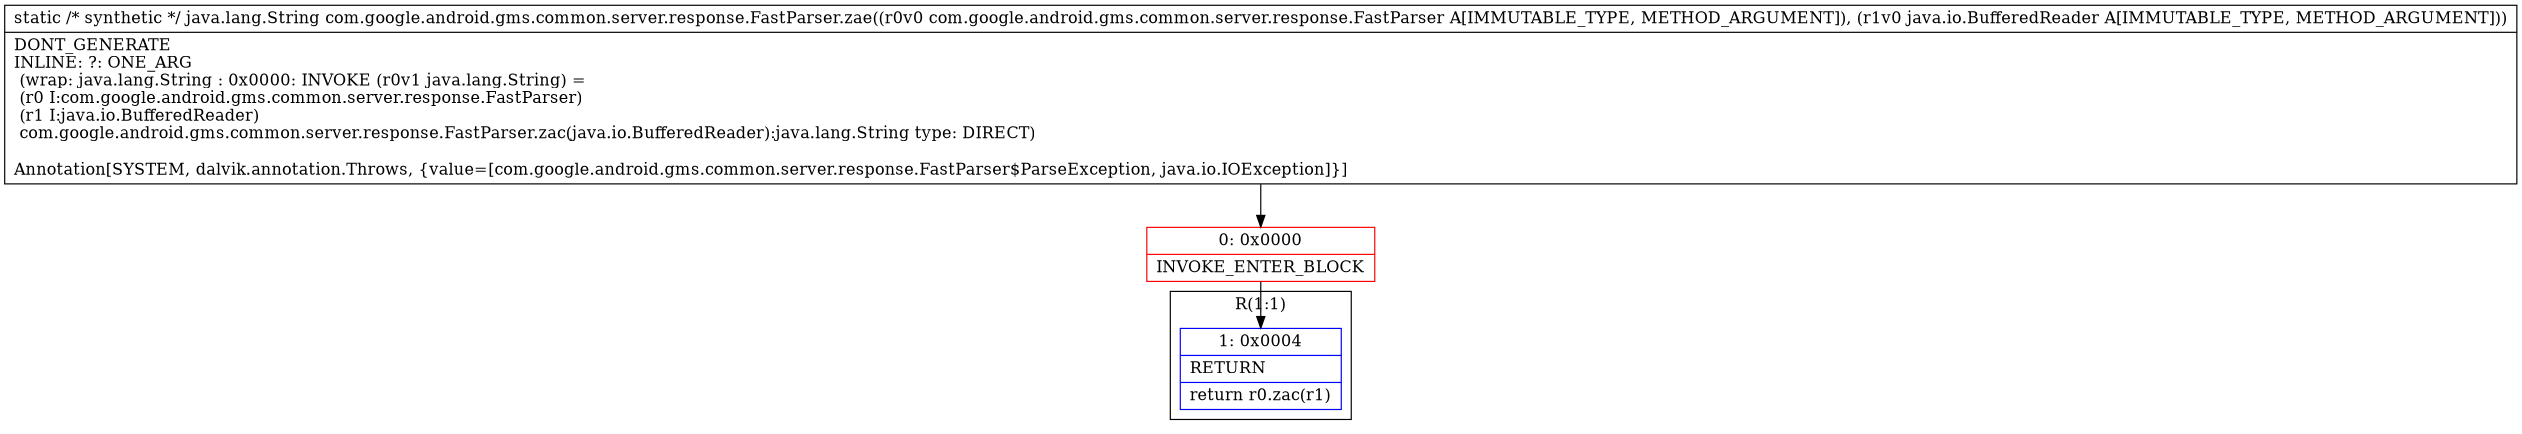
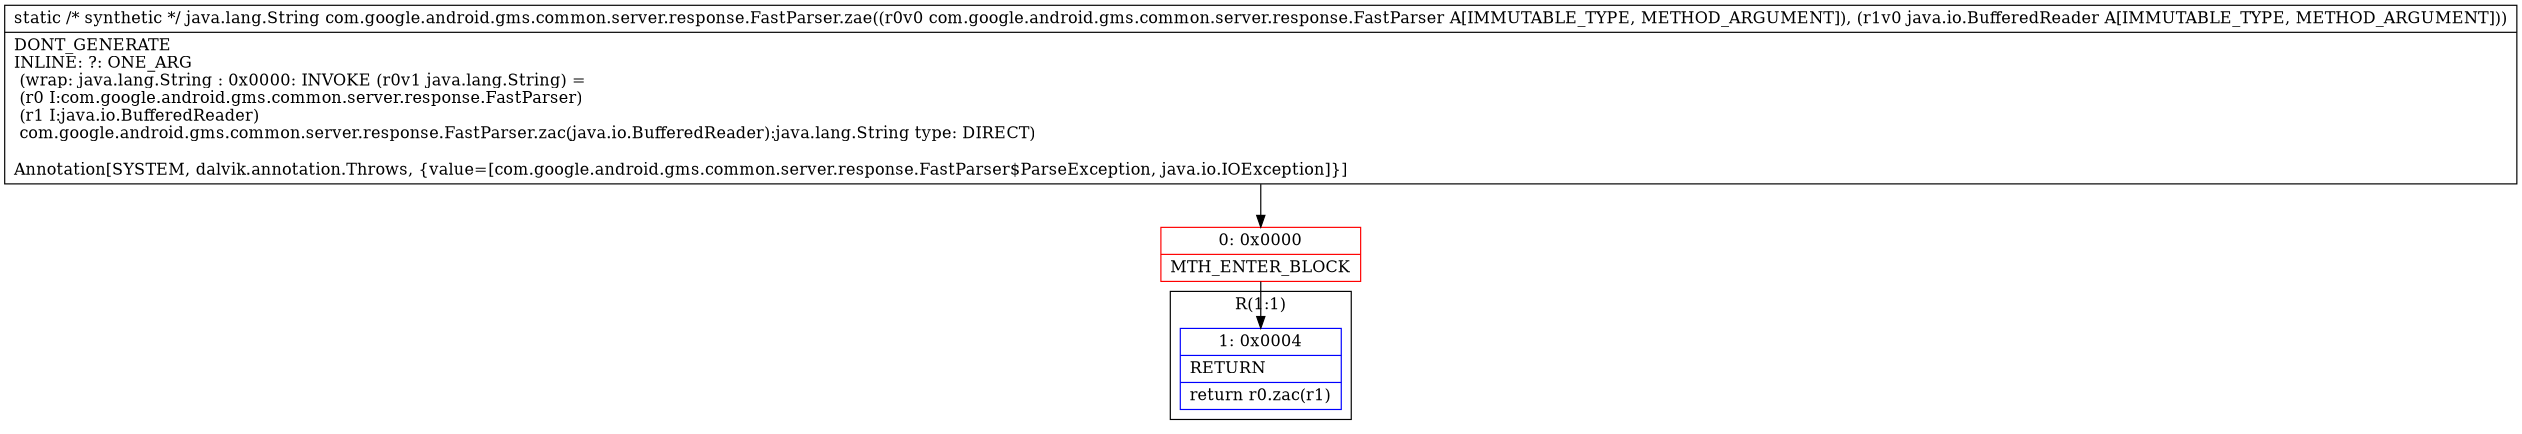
  digraph {
    node [shape=record]
    n1 [color=blue label="{1\:\ 0x0004|RETURN\l|return r0.zac(r1)\l}"]
-   n2 [color=red label="{0\:\ 0x0000|INVOKE_ENTER_BLOCK\l}"]
+   n2 [color=red label="{0\:\ 0x0000|MTH_ENTER_BLOCK\l}"]
    n3 [label="{static \/* synthetic *\/ java.lang.String com.google.android.gms.common.server.response.FastParser.zae((r0v0 com.google.android.gms.common.server.response.FastParser A[IMMUTABLE_TYPE, METHOD_ARGUMENT]), (r1v0 java.io.BufferedReader A[IMMUTABLE_TYPE, METHOD_ARGUMENT]))  | DONT_GENERATE\lINLINE: ?: ONE_ARG  \l  (wrap: java.lang.String : 0x0000: INVOKE  (r0v1 java.lang.String) = \l  (r0 I:com.google.android.gms.common.server.response.FastParser)\l  (r1 I:java.io.BufferedReader)\l com.google.android.gms.common.server.response.FastParser.zac(java.io.BufferedReader):java.lang.String type: DIRECT)\l\lAnnotation[SYSTEM, dalvik.annotation.Throws, \{value=[com.google.android.gms.common.server.response.FastParser$ParseException, java.io.IOException]\}]\l}"]
    subgraph cluster_1 {
      label="R(1:1)"
      n1
    }
    n2 -> n1
    n3 -> n2
  }
